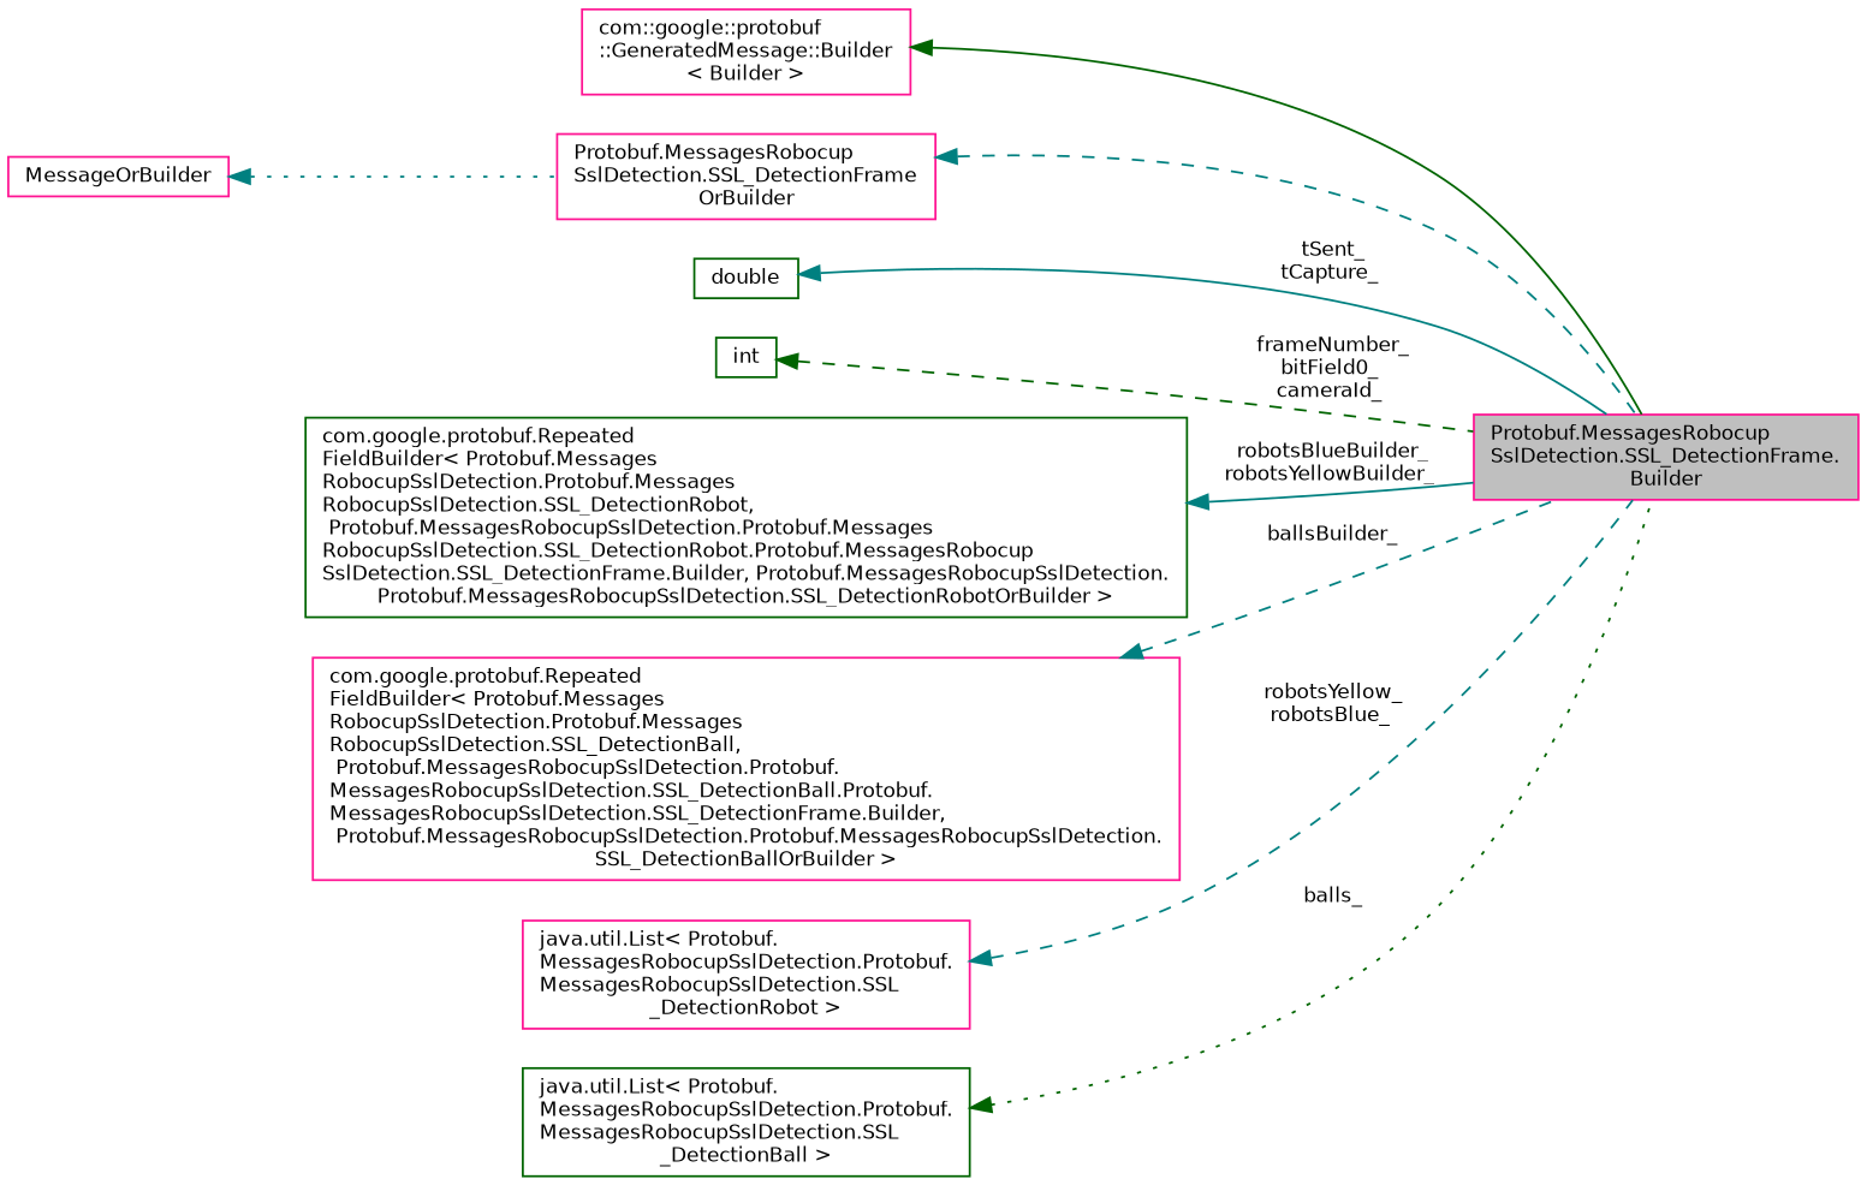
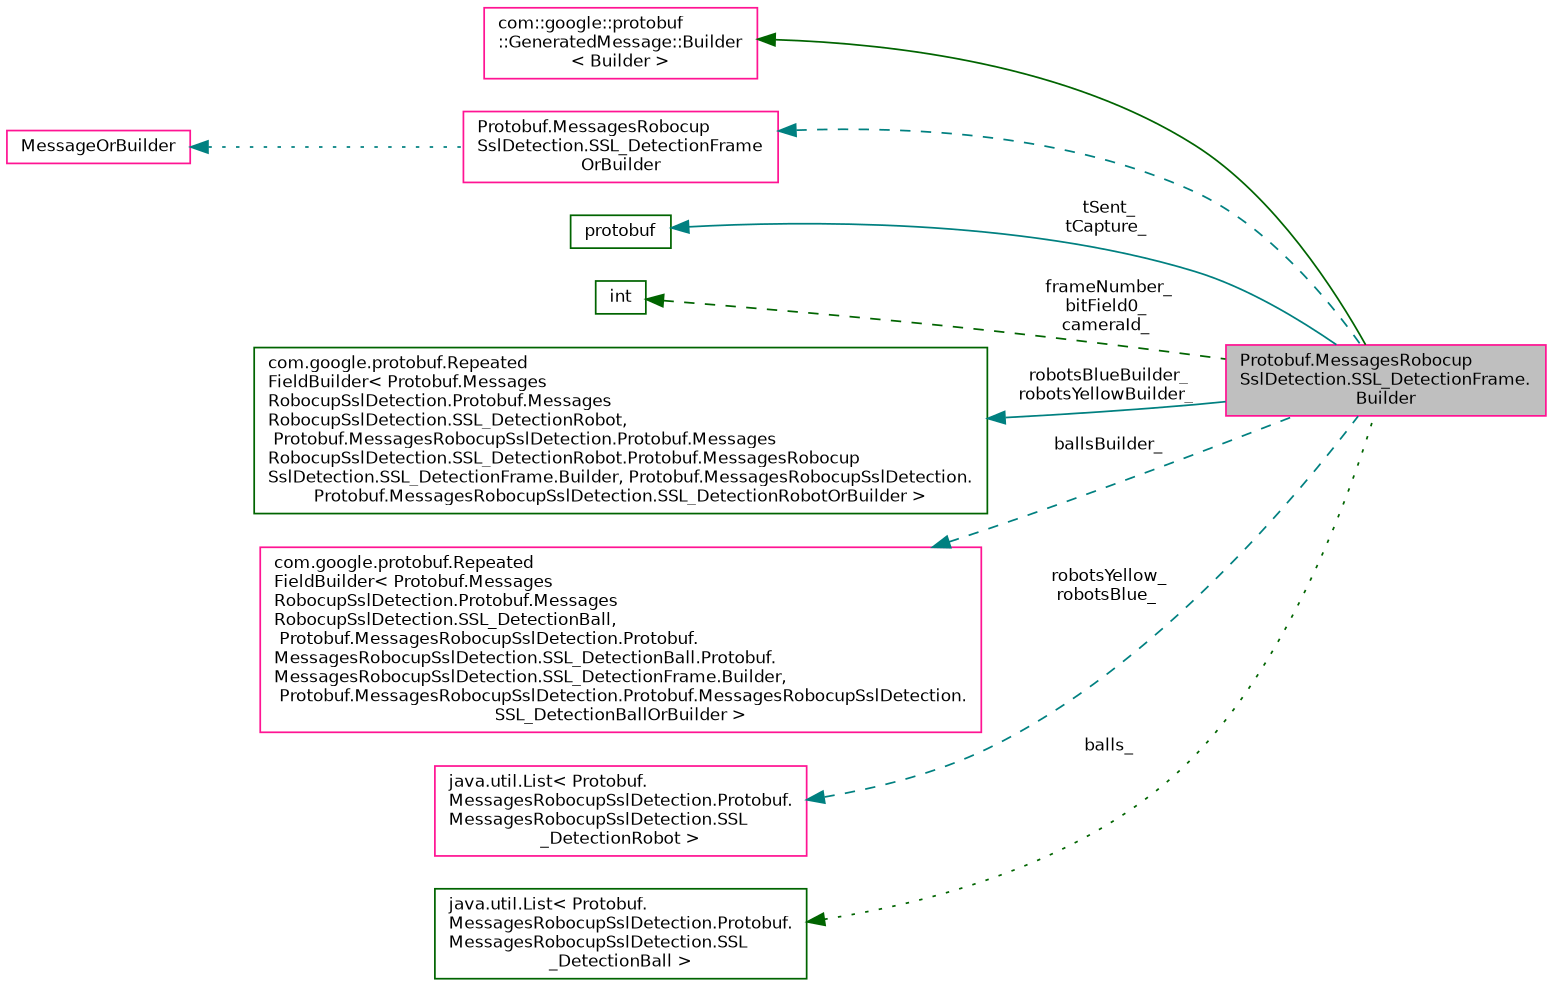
  digraph {
    rankdir=LR
    node [color=deeppink fillcolor=white fontname=Helvetica fontsize=10 shape=record style=filled]
    edge [color=teal dir=back fontname=Helvetica fontsize=10 labelfontname=Helvetica labelfontsize=10 style=dashed]
    n1 [fillcolor=grey75 fontcolor=black height=0.2 label="Protobuf.MessagesRobocup\lSslDetection.SSL_DetectionFrame.\lBuilder" width=0.4]
    n2 [height=0.2 label="com::google::protobuf\l::GeneratedMessage::Builder\l\< Builder \>" width=0.4]
    n3 [height=0.2 label="Protobuf.MessagesRobocup\lSslDetection.SSL_DetectionFrame\lOrBuilder" width=0.4]
    n4 [height=0.2 label=MessageOrBuilder width=0.4]
-   n5 [color=darkgreen height=0.2 label=double width=0.4]
+   n5 [color=darkgreen height=0.2 label=protobuf width=0.4]
    n6 [color=darkgreen height=0.2 label=int width=0.4]
    n7 [color=darkgreen height=0.2 label="com.google.protobuf.Repeated\lFieldBuilder\< Protobuf.Messages\lRobocupSslDetection.Protobuf.Messages\lRobocupSslDetection.SSL_DetectionRobot,\l Protobuf.MessagesRobocupSslDetection.Protobuf.Messages\lRobocupSslDetection.SSL_DetectionRobot.Protobuf.MessagesRobocup\lSslDetection.SSL_DetectionFrame.Builder, Protobuf.MessagesRobocupSslDetection.\lProtobuf.MessagesRobocupSslDetection.SSL_DetectionRobotOrBuilder \>" width=0.4]
    n8 [height=0.2 label="com.google.protobuf.Repeated\lFieldBuilder\< Protobuf.Messages\lRobocupSslDetection.Protobuf.Messages\lRobocupSslDetection.SSL_DetectionBall,\l Protobuf.MessagesRobocupSslDetection.Protobuf.\lMessagesRobocupSslDetection.SSL_DetectionBall.Protobuf.\lMessagesRobocupSslDetection.SSL_DetectionFrame.Builder,\l Protobuf.MessagesRobocupSslDetection.Protobuf.MessagesRobocupSslDetection.\lSSL_DetectionBallOrBuilder \>" width=0.4]
    n9 [height=0.2 label="java.util.List\< Protobuf.\lMessagesRobocupSslDetection.Protobuf.\lMessagesRobocupSslDetection.SSL\l_DetectionRobot \>" width=0.4]
    n10 [color=darkgreen height=0.2 label="java.util.List\< Protobuf.\lMessagesRobocupSslDetection.Protobuf.\lMessagesRobocupSslDetection.SSL\l_DetectionBall \>" width=0.4]
    n2 -> n1 [color=darkgreen style=solid]
    n3 -> n1
    n4 -> n3 [style=dotted]
    n5 -> n1 [label=" tSent_\ntCapture_" style=solid]
    n6 -> n1 [color=darkgreen label=" frameNumber_\nbitField0_\ncameraId_"]
    n7 -> n1 [label=" robotsBlueBuilder_\nrobotsYellowBuilder_" style=solid]
    n8 -> n1 [label=" ballsBuilder_"]
    n9 -> n1 [label=" robotsYellow_\nrobotsBlue_"]
    n10 -> n1 [color=darkgreen label=" balls_" style=dotted]
  }
